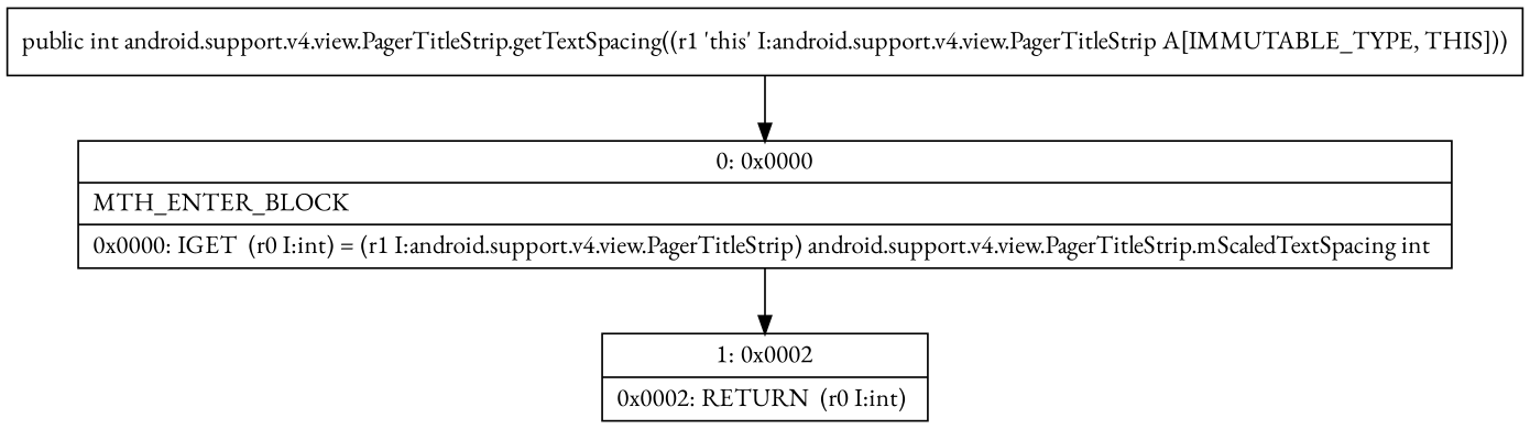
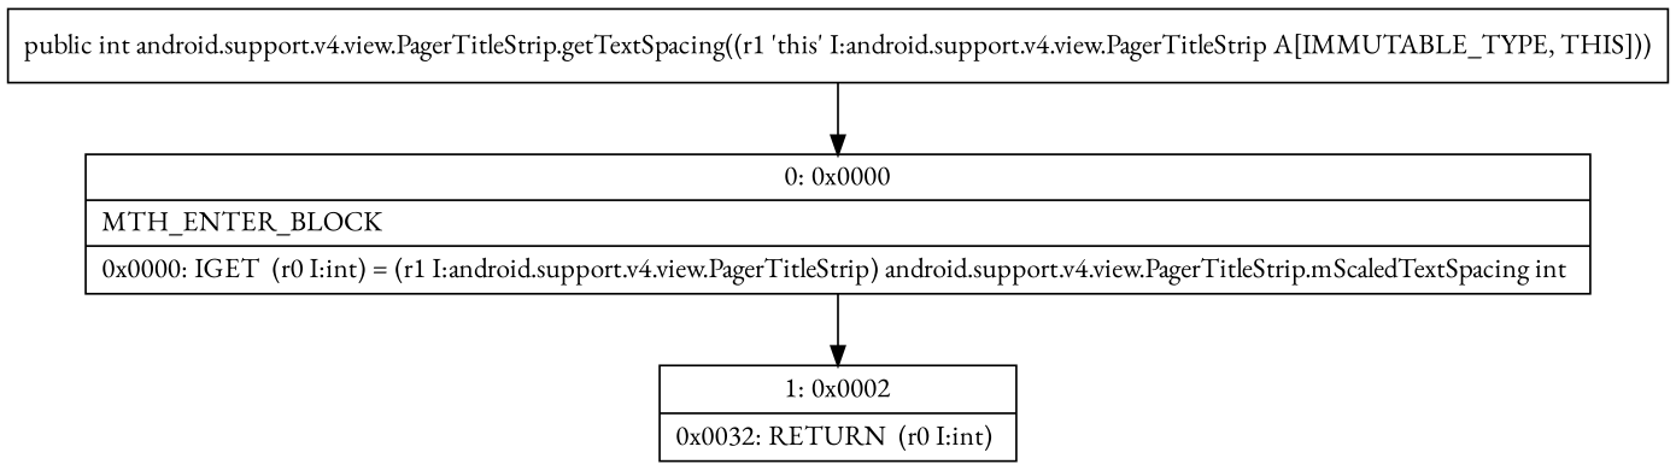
  digraph {
    fontname="EB Garamond"
    node [shape=record fontname="EB Garamond"]
    edge [fontname="EB Garamond"]
    n1 [label="{0\:\ 0x0000|MTH_ENTER_BLOCK\l|0x0000: IGET  (r0 I:int) = (r1 I:android.support.v4.view.PagerTitleStrip) android.support.v4.view.PagerTitleStrip.mScaledTextSpacing int \l}"]
-   n2 [label="{1\:\ 0x0002|0x0002: RETURN  (r0 I:int) \l}"]
+   n2 [label="{1\:\ 0x0002|0x0032: RETURN  (r0 I:int) \l}"]
    n3 [label="{public int android.support.v4.view.PagerTitleStrip.getTextSpacing((r1 'this' I:android.support.v4.view.PagerTitleStrip A[IMMUTABLE_TYPE, THIS])) }"]
    n1 -> n2
    n3 -> n1
  }
